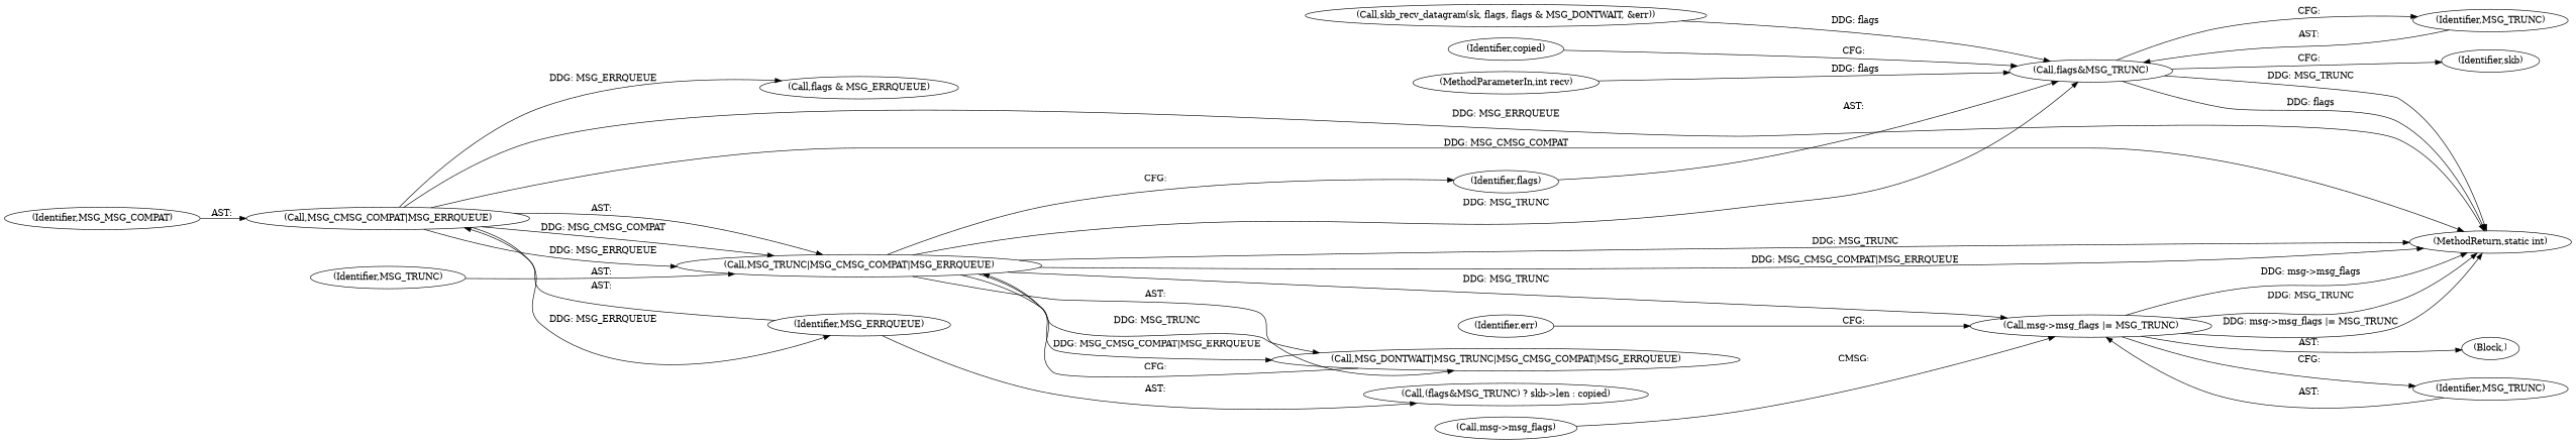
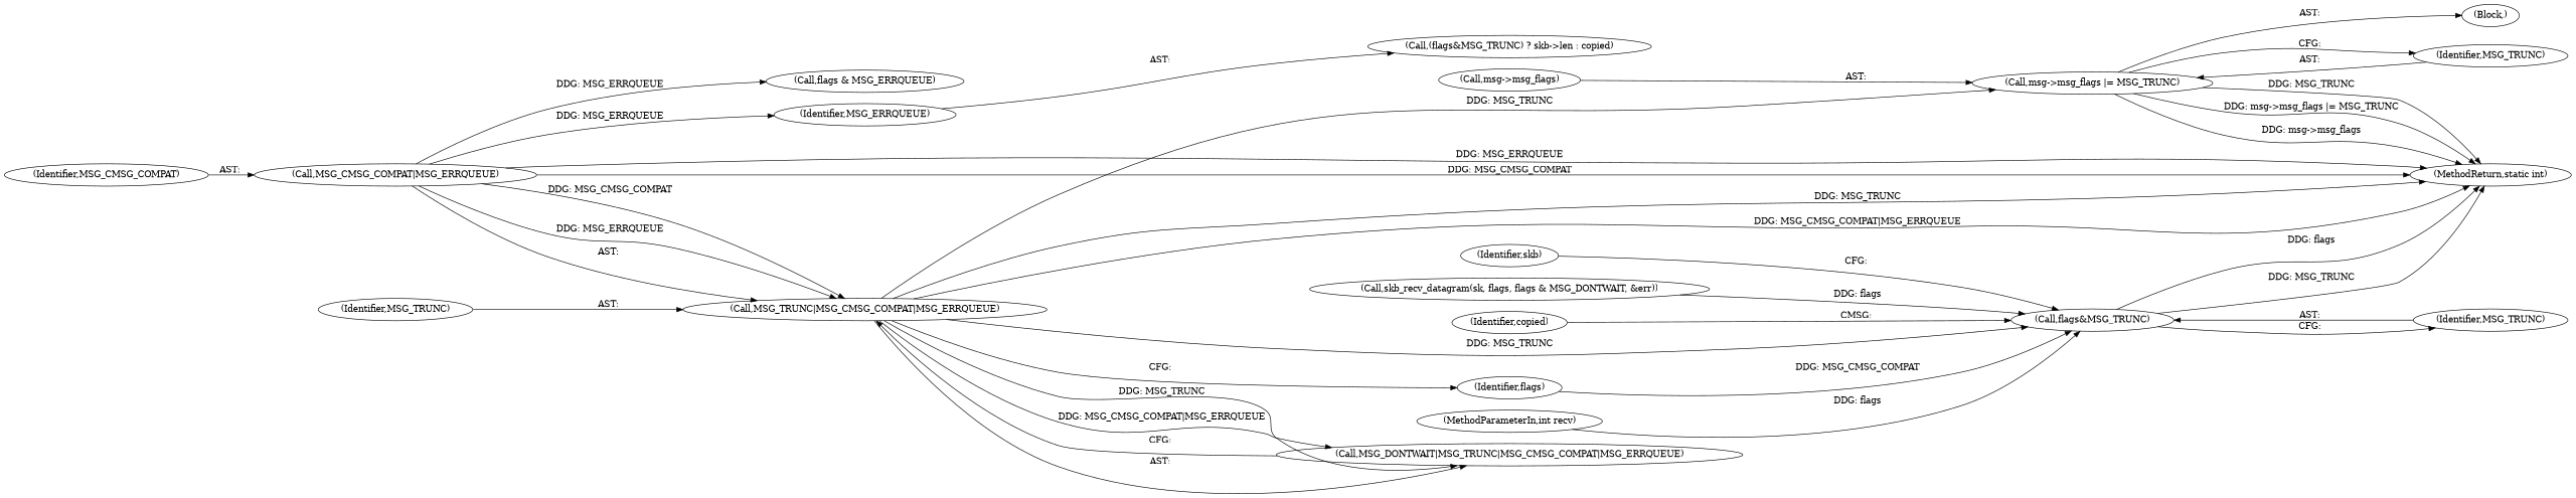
  digraph {
    rankdir=LR
    n1 [label="(Call,msg->msg_flags |= MSG_TRUNC)"]
    n2 [label="(Block,)"]
    n3 [label="(MethodReturn,static int)"]
    n4 [label="(Identifier,MSG_TRUNC)"]
    n5 [label="(Call,flags&MSG_TRUNC)"]
    n6 [label="(Identifier,MSG_TRUNC)"]
    n7 [label="(Call,MSG_TRUNC|MSG_CMSG_COMPAT|MSG_ERRQUEUE)"]
    n8 [label="(Call,MSG_DONTWAIT|MSG_TRUNC|MSG_CMSG_COMPAT|MSG_ERRQUEUE)"]
    n9 [label="(Identifier,flags)"]
    n10 [label="(Call,MSG_CMSG_COMPAT|MSG_ERRQUEUE)"]
    n11 [label="(Call,flags & MSG_ERRQUEUE)"]
    n12 [label="(Identifier,MSG_ERRQUEUE)"]
    n13 [label="(Call,(flags&MSG_TRUNC) ? skb->len : copied)"]
-   n14 [label="(Identifier,err)"]
-   n15 [label="(Identifier,MSG_MSG_COMPAT)"]
+   n15 [label="(Identifier,MSG_CMSG_COMPAT)"]
    n16 [label="(Identifier,copied)"]
    n17 [label="(Identifier,MSG_TRUNC)"]
    n18 [label="(Call,msg->msg_flags)"]
    n19 [label="(Identifier,skb)"]
    n20 [label="(MethodParameterIn,int recv)"]
    n21 [label="(Call,skb_recv_datagram(sk, flags, flags & MSG_DONTWAIT, &err))"]
    n1 -> n2 [label="AST: "]
    n1 -> n3 [label="DDG: MSG_TRUNC"]
    n1 -> n3 [label="DDG: msg->msg_flags |= MSG_TRUNC"]
    n1 -> n3 [label="DDG: msg->msg_flags"]
    n1 -> n4 [label="CFG: "]
    n4 -> n1 [label="AST: "]
    n5 -> n3 [label="DDG: flags"]
    n5 -> n3 [label="DDG: MSG_TRUNC"]
    n5 -> n6 [label="CFG: "]
    n6 -> n5 [label="AST: "]
    n7 -> n1 [label="DDG: MSG_TRUNC"]
    n7 -> n3 [label="DDG: MSG_CMSG_COMPAT|MSG_ERRQUEUE"]
    n7 -> n3 [label="DDG: MSG_TRUNC"]
    n7 -> n5 [label="DDG: MSG_TRUNC"]
    n7 -> n8 [label="AST: "]
    n7 -> n8 [label="DDG: MSG_TRUNC"]
    n7 -> n8 [label="DDG: MSG_CMSG_COMPAT|MSG_ERRQUEUE"]
    n7 -> n9 [label="CFG: "]
    n8 -> n7 [label="CFG: "]
-   n9 -> n5 [label="AST: "]
+   n9 -> n5 [label="DDG: MSG_CMSG_COMPAT"]
    n10 -> n3 [label="DDG: MSG_ERRQUEUE"]
    n10 -> n3 [label="DDG: MSG_CMSG_COMPAT"]
    n10 -> n7 [label="AST: "]
    n10 -> n7 [label="DDG: MSG_CMSG_COMPAT"]
    n10 -> n7 [label="DDG: MSG_ERRQUEUE"]
    n10 -> n11 [label="DDG: MSG_ERRQUEUE"]
    n10 -> n12 [label="DDG: MSG_ERRQUEUE"]
-   n12 -> n10 [label="AST: "]
    n12 -> n13 [label="AST: "]
-   n14 -> n1 [label="CFG: "]
    n15 -> n10 [label="AST: "]
-   n16 -> n5 [label="CFG: "]
+   n16 -> n5 [label="CMSG: "]
    n17 -> n7 [label="AST: "]
-   n18 -> n1 [label="CMSG: "]
-   n5 -> n19 [label="CFG: "]
+   n18 -> n1 [label="AST: "]
+   n19 -> n5 [label="CFG: "]
    n20 -> n5 [label="DDG: flags"]
    n21 -> n5 [label="DDG: flags"]
  }
